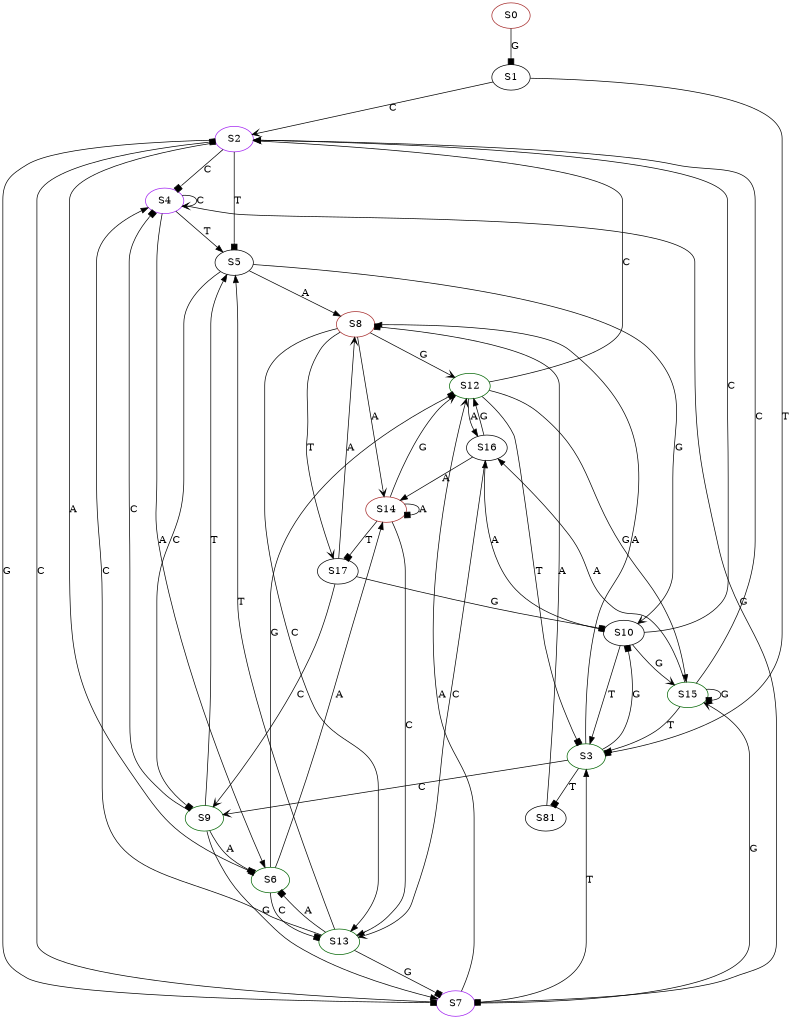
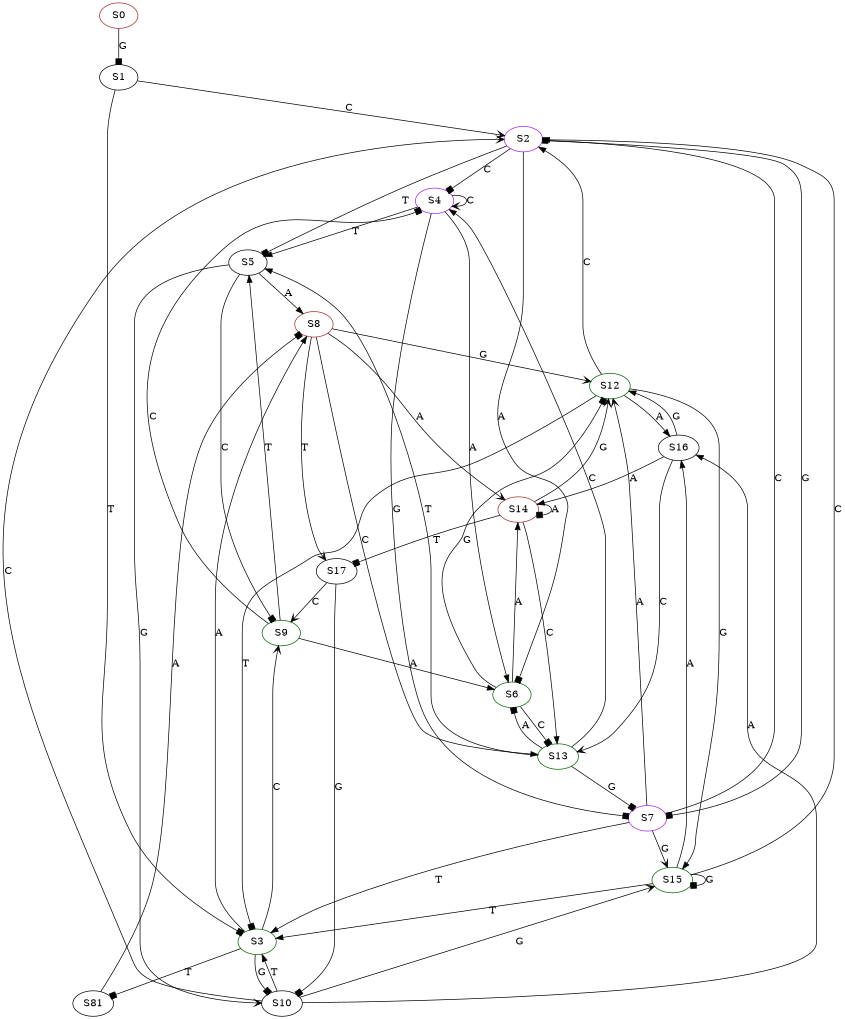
  strict digraph {
    node [color=black]
    edge [arrowhead=normal]
    S0 [color=brown]
    S1
    S2 [color=purple]
    S3 [color=darkgreen]
    S4 [color=purple]
    S5
    S6 [color=darkgreen]
    S7 [color=purple]
    S8 [color=brown]
    S9 [color=darkgreen]
    S10
    n12 [label=S81]
    S12 [color=darkgreen]
    S13 [color=darkgreen]
    S14 [color=brown]
    S15 [color=darkgreen]
    S17
    S16
    S0 -> S1 [arrowhead=box label=G]
    S1 -> S2 [arrowhead=vee label=C]
    S1 -> S3 [arrowhead=box label=T]
    S2 -> S4 [arrowhead=box label=C]
    S2 -> S5 [arrowhead=box label=T]
    S2 -> S6 [arrowhead=box label=A]
    S2 -> S7 [arrowhead=box label=G]
    S3 -> S8 [label=A]
    S3 -> S9 [arrowhead=vee label=C]
    S3 -> S10 [arrowhead=box label=G]
    S3 -> n12 [arrowhead=box label=T]
    S4 -> S4 [arrowhead=vee label=C]
    S4 -> S5 [label=T]
    S4 -> S6 [label=A]
    S4 -> S7 [arrowhead=box label=G]
    S5 -> S8 [label=A]
    S5 -> S9 [arrowhead=box label=C]
    S5 -> S10 [arrowhead=vee label=G]
    S6 -> S12 [arrowhead=box label=G]
    S6 -> S13 [arrowhead=box label=C]
    S6 -> S14 [label=A]
    S7 -> S2 [arrowhead=box label=C]
    S7 -> S3 [label=T]
    S7 -> S12 [arrowhead=vee label=A]
    S7 -> S15 [arrowhead=vee label=G]
    S8 -> S12 [arrowhead=vee label=G]
    S8 -> S13 [label=C]
    S8 -> S14 [arrowhead=vee label=A]
    S8 -> S17 [arrowhead=vee label=T]
    S9 -> S4 [arrowhead=box label=C]
    S9 -> S5 [label=T]
    S9 -> S6 [label=A]
-   S9 -> S7 [label=G]
    S10 -> S2 [arrowhead=vee label=C]
    S10 -> S3 [label=T]
    S10 -> S15 [arrowhead=vee label=G]
    S10 -> S16 [label=A]
    n12 -> S8 [arrowhead=box label=A]
    S12 -> S2 [label=C]
    S12 -> S3 [arrowhead=box label=T]
    S12 -> S15 [label=G]
    S12 -> S16 [label=A]
    S13 -> S4 [label=C]
    S13 -> S5 [label=T]
    S13 -> S6 [arrowhead=box label=A]
    S13 -> S7 [arrowhead=box label=G]
    S14 -> S12 [arrowhead=vee label=G]
    S14 -> S13 [label=C]
    S14 -> S14 [arrowhead=box label=A]
    S14 -> S17 [arrowhead=box label=T]
    S15 -> S2 [label=C]
    S15 -> S3 [label=T]
    S15 -> S15 [arrowhead=box label=G]
    S15 -> S16 [label=A]
-   S17 -> S8 [arrowhead=vee label=A]
    S17 -> S9 [arrowhead=vee label=C]
    S17 -> S10 [arrowhead=box label=G]
    S16 -> S12 [label=G]
    S16 -> S13 [arrowhead=vee label=C]
    S16 -> S14 [label=A]
  }
